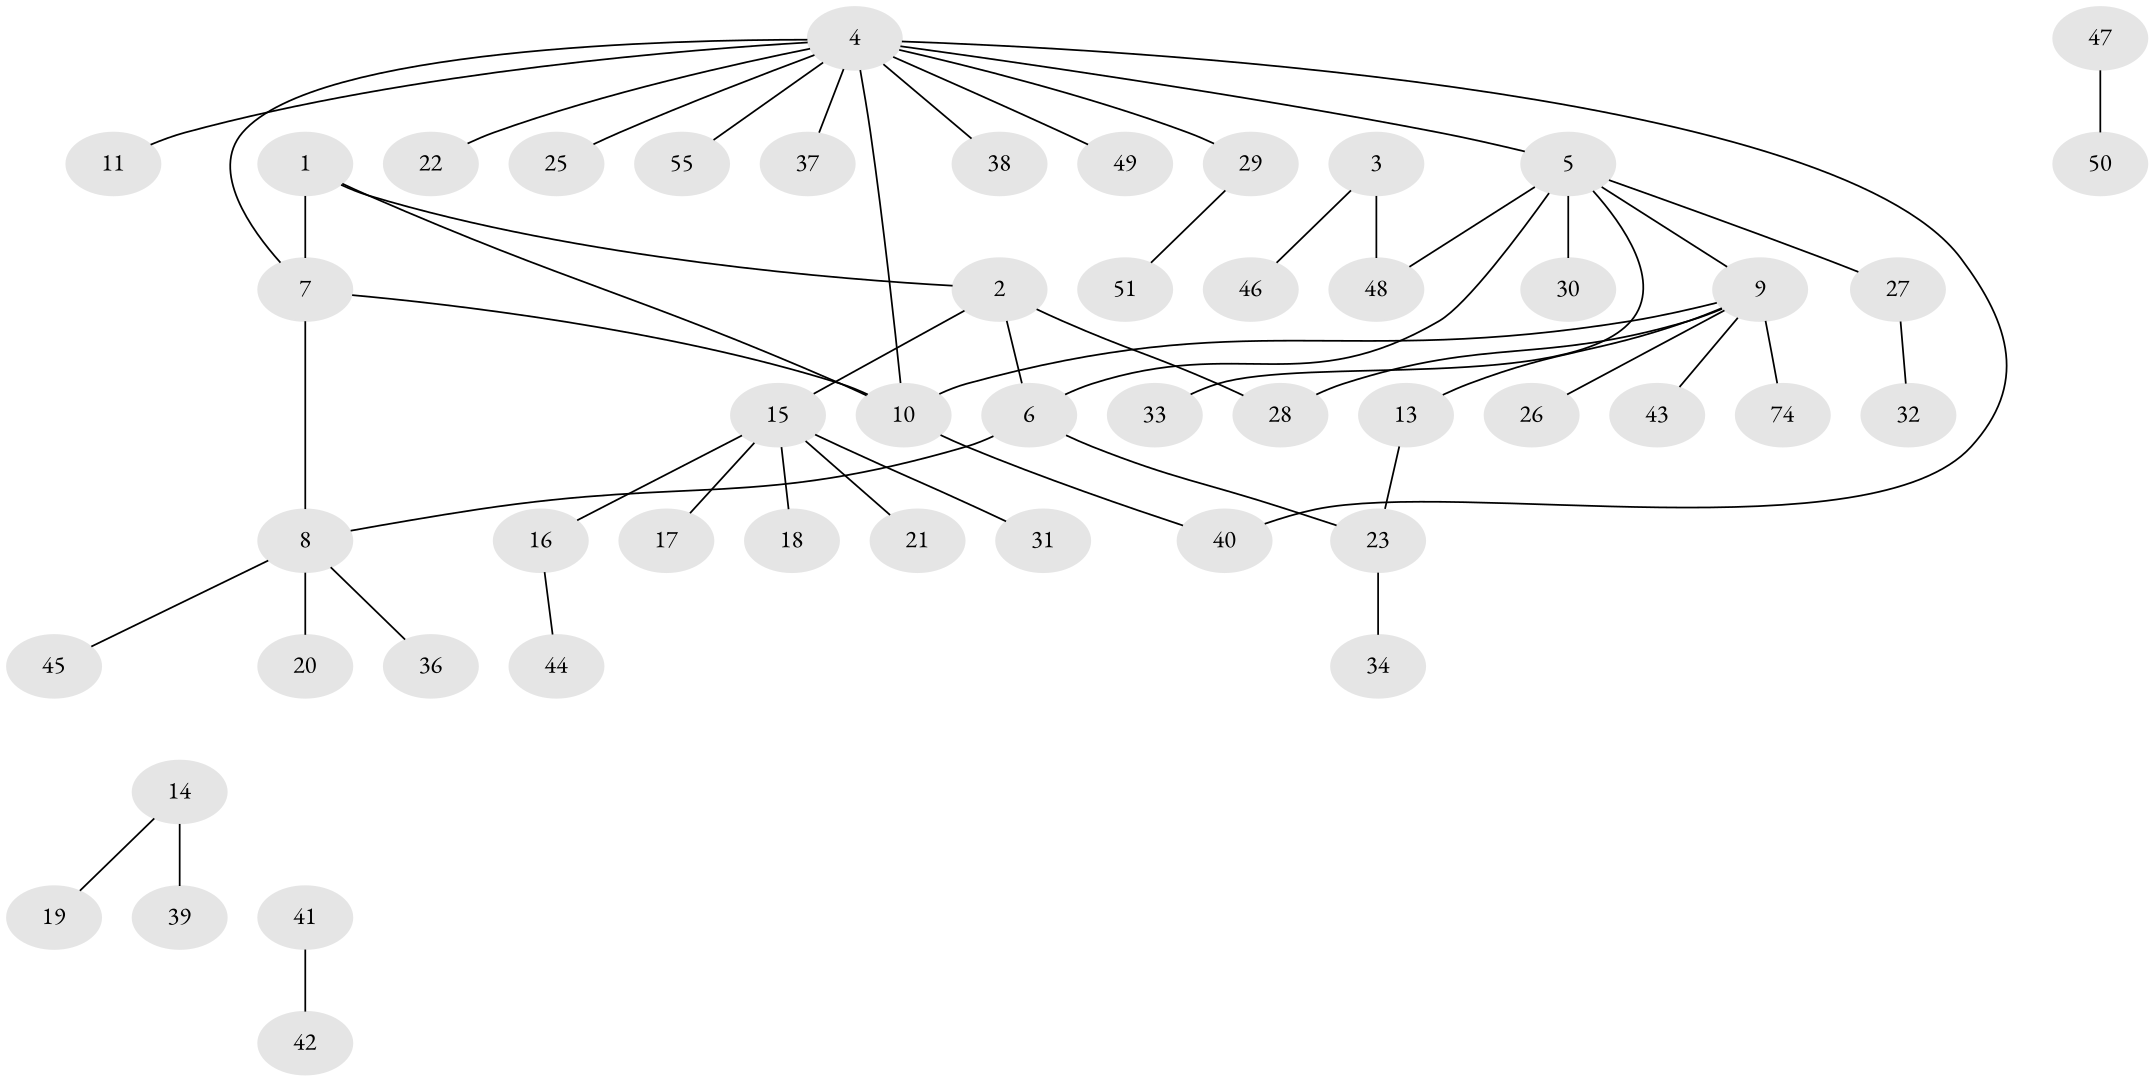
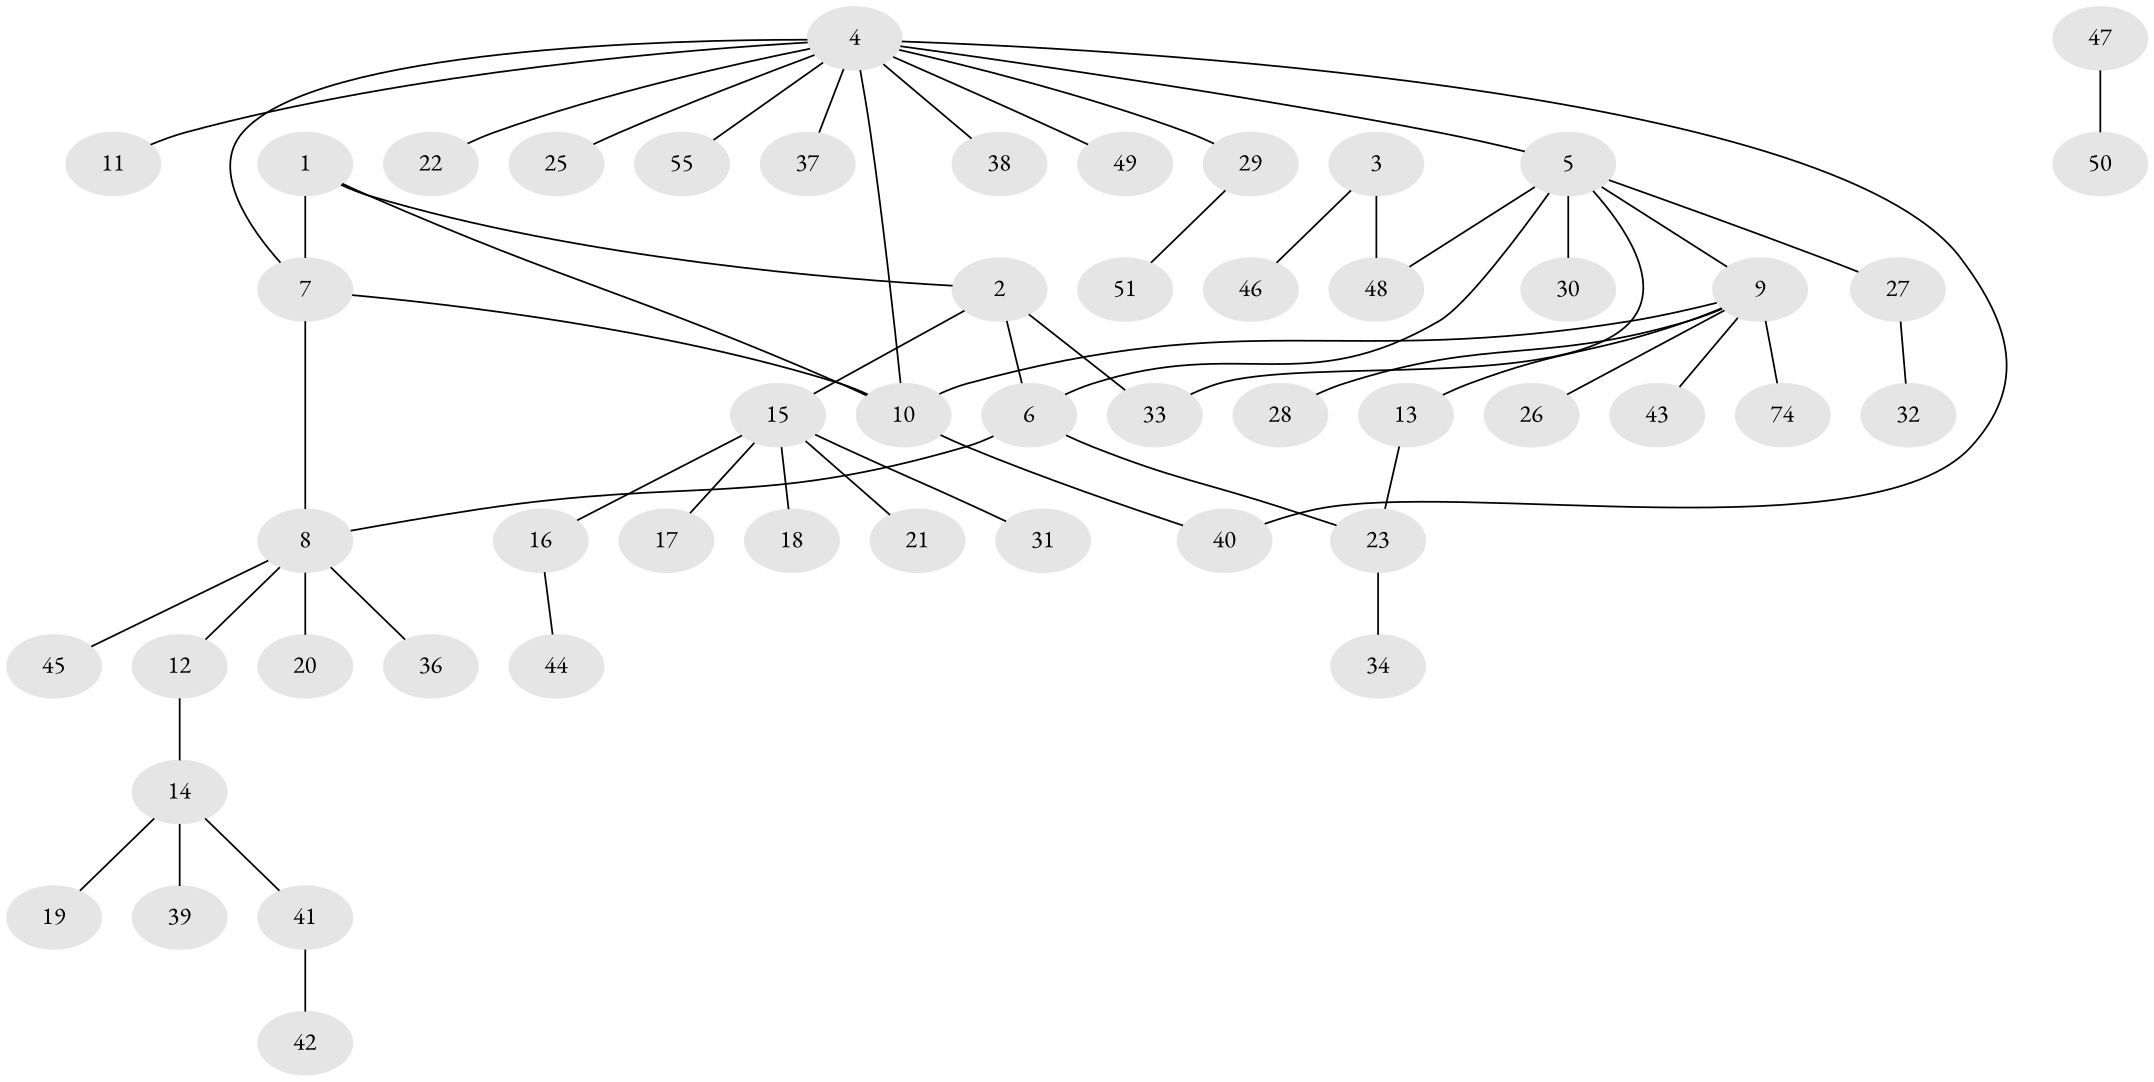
  graph {
    fontname="EB Garamond"
    node [color=gray90 fontname="EB Garamond" style=filled]
    edge [fontname="EB Garamond"]
    1
    2
    7
    10
    6
    15
    28
    8
    40
    3
    46
    48
    23
    16
    17
    18
    21
    31
    4
    5
    11
    22
    25
    29
    n25 [label=55]
    37
    38
    49
    9
    27
    30
    33
    51
    13
    n35 [label=74]
    26
    43
    32
+   12
    20
    36
    45
    34
    14
    19
    39
    41
    42
    44
    47
    50
    1 -- 2
    1 -- 7
    1 -- 10
    2 -- 6
    2 -- 15
-   2 -- 28
+   2 -- 33
    7 -- 10
    7 -- 8
    10 -- 40
    6 -- 8
    6 -- 23
    15 -- 16
    15 -- 17
    15 -- 18
    15 -- 21
    15 -- 31
+   8 -- 12
    8 -- 20
    8 -- 36
    8 -- 45
    3 -- 46
    3 -- 48
    23 -- 34
    16 -- 44
    4 -- 7
    4 -- 10
    4 -- 40
    4 -- 5
    4 -- 11
    4 -- 22
    4 -- 25
    4 -- 29
    4 -- n25
    4 -- 37
    4 -- 38
    4 -- 49
    5 -- 6
    5 -- 48
    5 -- 9
    5 -- 27
    5 -- 30
    5 -- 33
    29 -- 51
    9 -- 10
    9 -- 28
    9 -- 13
    9 -- n35
    9 -- 26
    9 -- 43
    27 -- 32
    13 -- 23
+   12 -- 14
    14 -- 19
    14 -- 39
+   14 -- 41
    41 -- 42
    47 -- 50
  }
